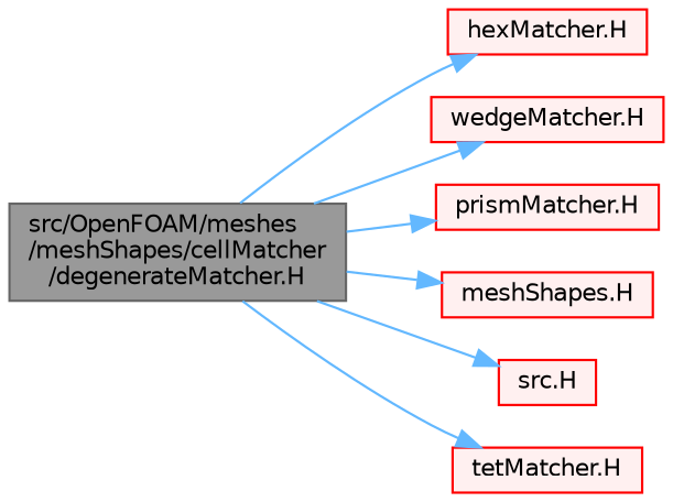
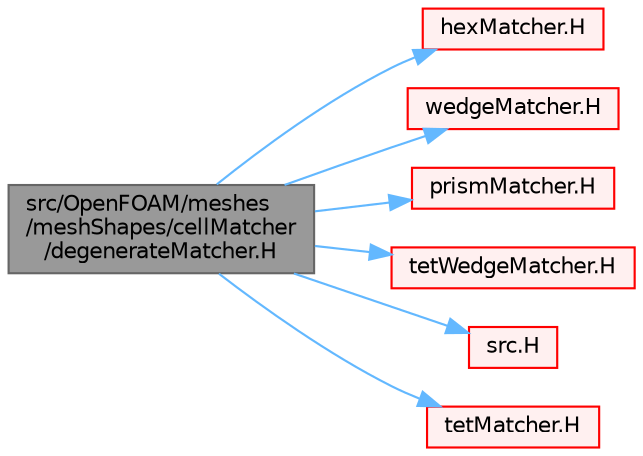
  digraph {
    rankdir=LR
    node [color=red fillcolor="#FFF0F0" fontname=Helvetica fontsize=10 shape=box style=filled]
    edge [color=steelblue1 fontname=Helvetica fontsize=10 labelfontname=Helvetica labelfontsize=10 style=solid]
    n1 [color=gray40 fillcolor=grey60 fontcolor=black height=0.2 label="src/OpenFOAM/meshes\l/meshShapes/cellMatcher\l/degenerateMatcher.H" width=0.4]
    n2 [height=0.2 label="hexMatcher.H" width=0.4]
    n3 [height=0.2 label="wedgeMatcher.H" width=0.4]
    n4 [height=0.2 label="prismMatcher.H" width=0.4]
-   n5 [height=0.2 label="meshShapes.H" width=0.4]
+   n5 [height=0.2 label="tetWedgeMatcher.H" width=0.4]
    n6 [height=0.2 label="src.H" width=0.4]
    n7 [height=0.2 label="tetMatcher.H" width=0.4]
    n1 -> n2
    n1 -> n3
    n1 -> n4
    n1 -> n5
    n1 -> n6
    n1 -> n7
  }
